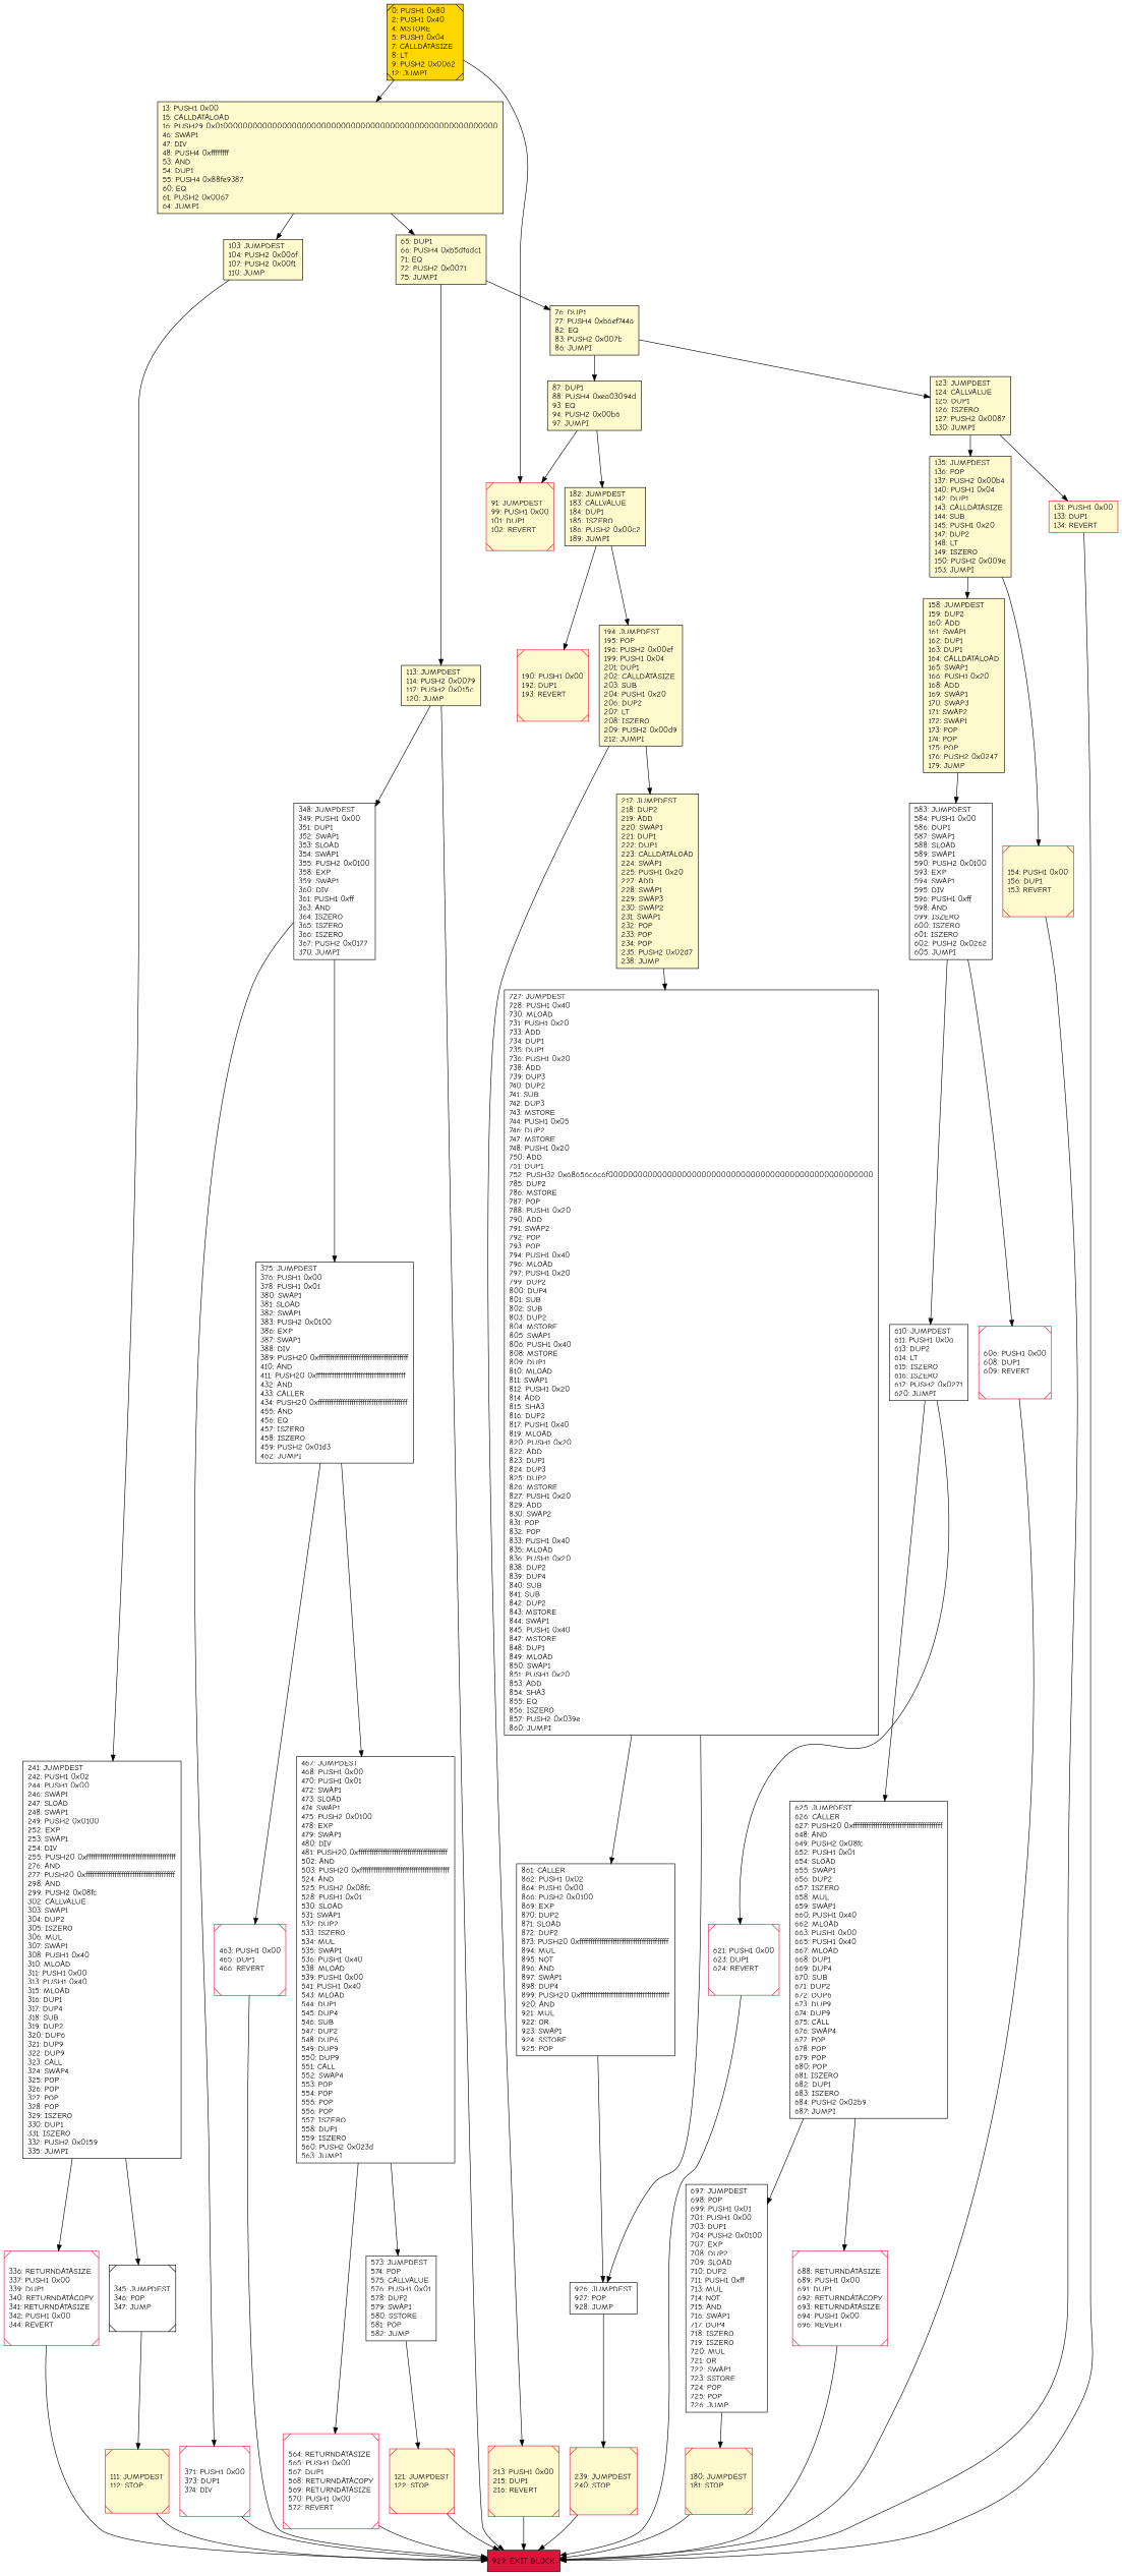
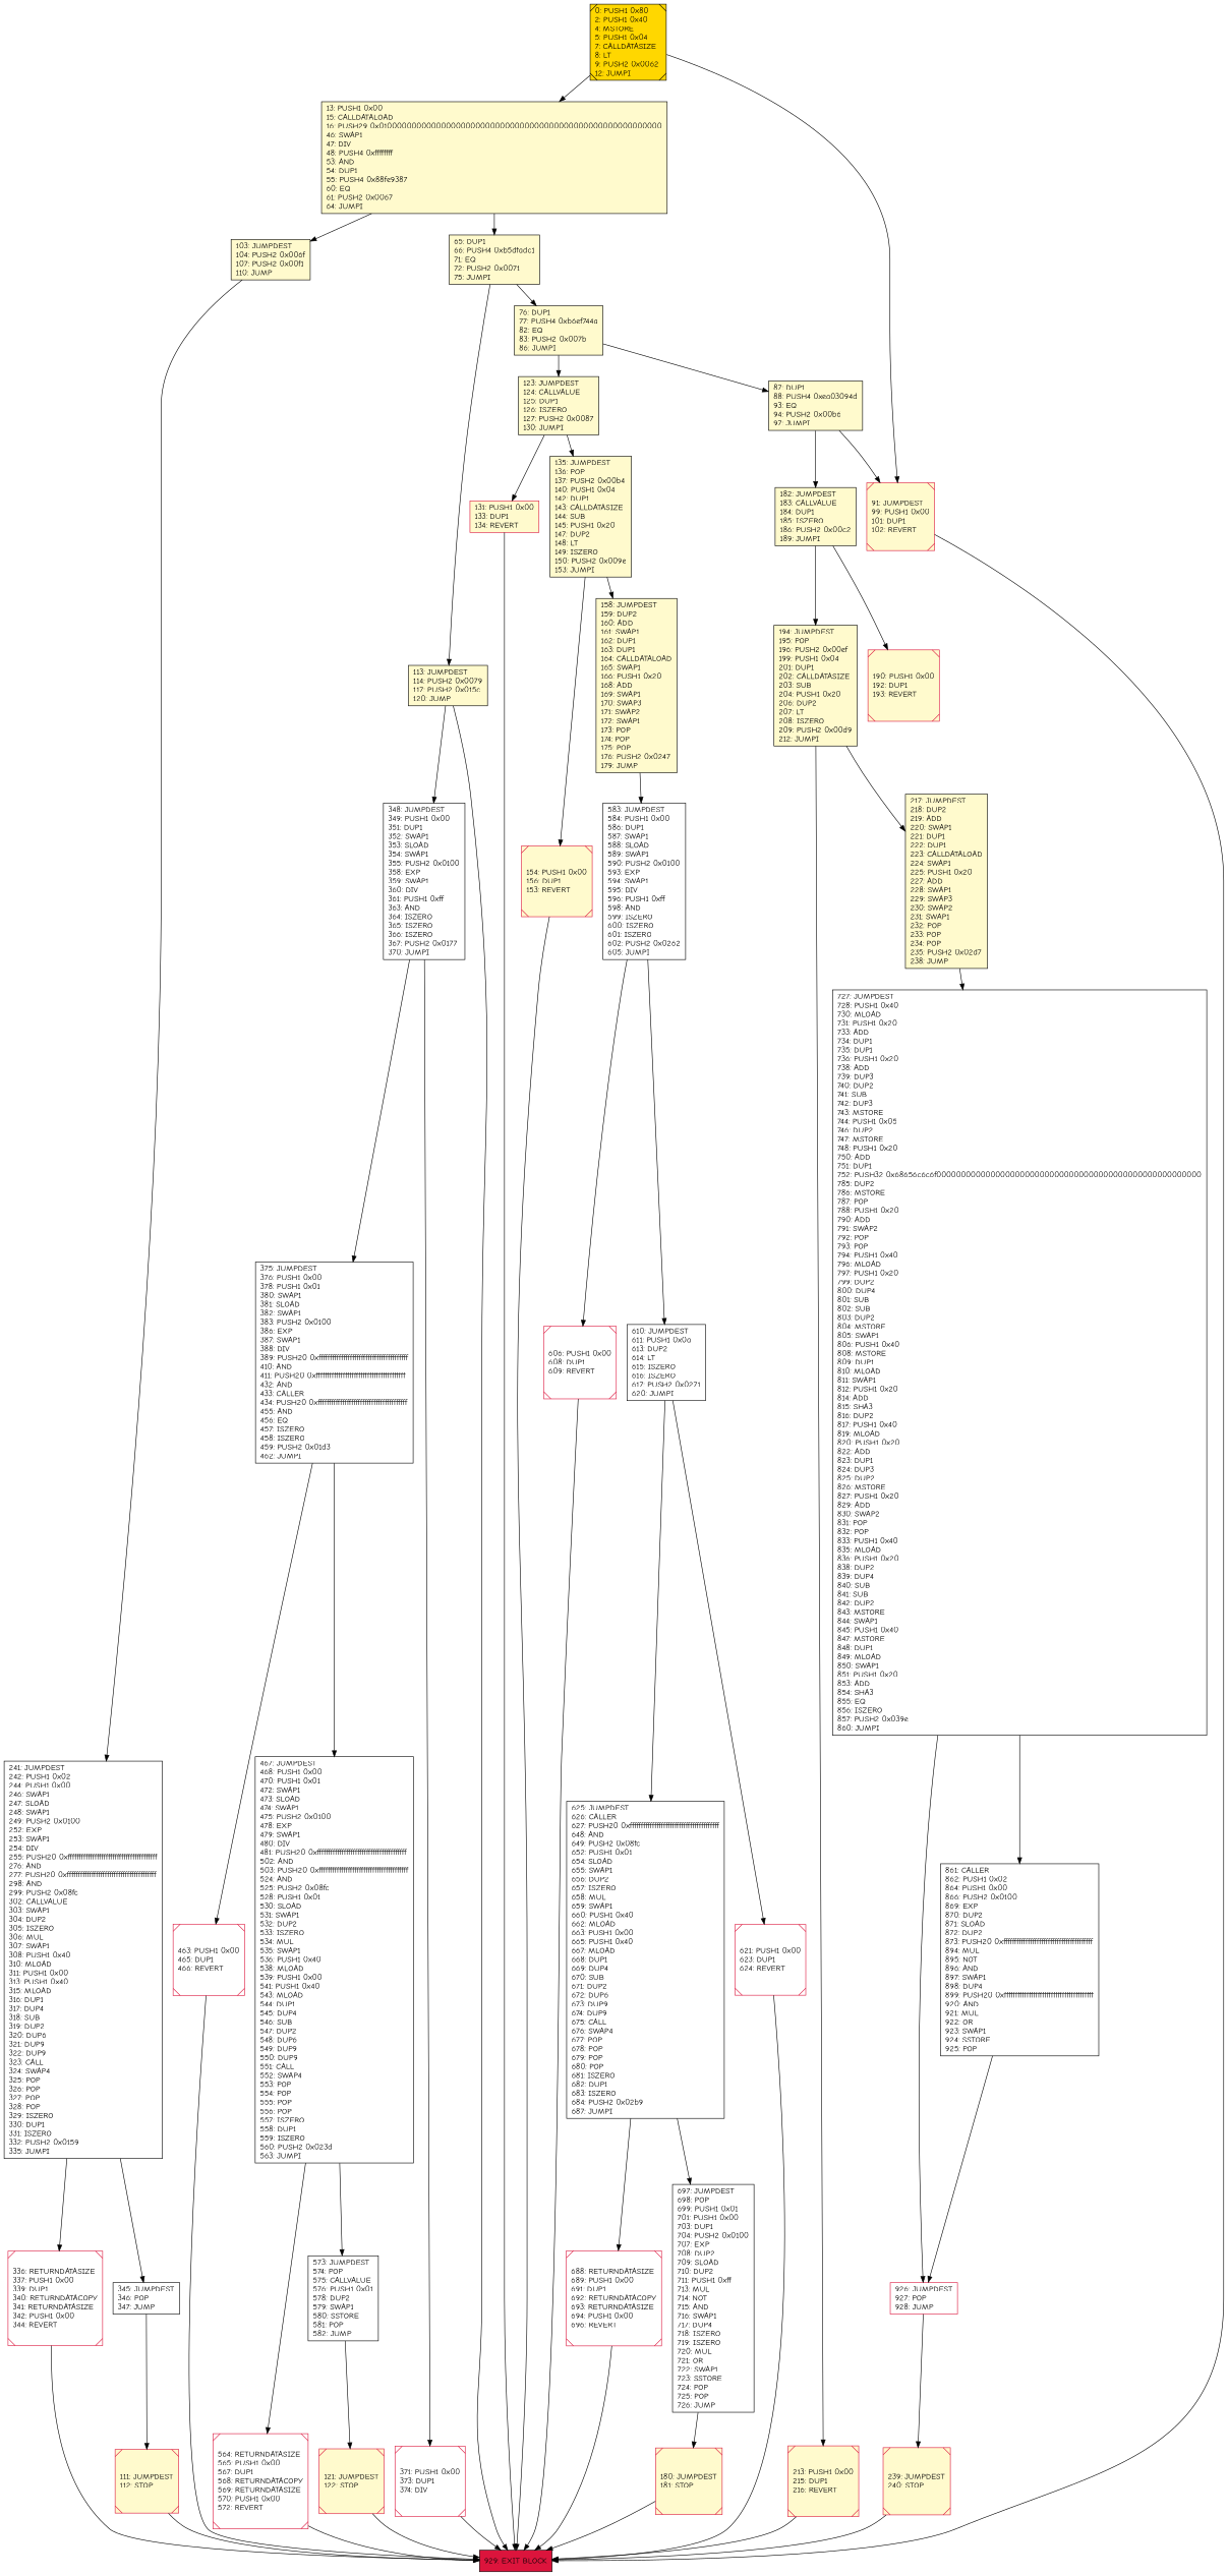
  digraph {
    fontname="Comic Neue"
    rankdir=UD
    node [color=black fillcolor=lemonchiffon fontcolor=black fontname="Comic Neue" shape=box style=filled]
    edge [fontname="Comic Neue"]
    n1 [fillcolor=white label="727: JUMPDEST\l728: PUSH1 0x40\l730: MLOAD\l731: PUSH1 0x20\l733: ADD\l734: DUP1\l735: DUP1\l736: PUSH1 0x20\l738: ADD\l739: DUP3\l740: DUP2\l741: SUB\l742: DUP3\l743: MSTORE\l744: PUSH1 0x05\l746: DUP2\l747: MSTORE\l748: PUSH1 0x20\l750: ADD\l751: DUP1\l752: PUSH32 0x68656c6c6f000000000000000000000000000000000000000000000000000000\l785: DUP2\l786: MSTORE\l787: POP\l788: PUSH1 0x20\l790: ADD\l791: SWAP2\l792: POP\l793: POP\l794: PUSH1 0x40\l796: MLOAD\l797: PUSH1 0x20\l799: DUP2\l800: DUP4\l801: SUB\l802: SUB\l803: DUP2\l804: MSTORE\l805: SWAP1\l806: PUSH1 0x40\l808: MSTORE\l809: DUP1\l810: MLOAD\l811: SWAP1\l812: PUSH1 0x20\l814: ADD\l815: SHA3\l816: DUP2\l817: PUSH1 0x40\l819: MLOAD\l820: PUSH1 0x20\l822: ADD\l823: DUP1\l824: DUP3\l825: DUP2\l826: MSTORE\l827: PUSH1 0x20\l829: ADD\l830: SWAP2\l831: POP\l832: POP\l833: PUSH1 0x40\l835: MLOAD\l836: PUSH1 0x20\l838: DUP2\l839: DUP4\l840: SUB\l841: SUB\l842: DUP2\l843: MSTORE\l844: SWAP1\l845: PUSH1 0x40\l847: MSTORE\l848: DUP1\l849: MLOAD\l850: SWAP1\l851: PUSH1 0x20\l853: ADD\l854: SHA3\l855: EQ\l856: ISZERO\l857: PUSH2 0x039e\l860: JUMPI\l"]
    n2 [fillcolor=white label="861: CALLER\l862: PUSH1 0x02\l864: PUSH1 0x00\l866: PUSH2 0x0100\l869: EXP\l870: DUP2\l871: SLOAD\l872: DUP2\l873: PUSH20 0xffffffffffffffffffffffffffffffffffffffff\l894: MUL\l895: NOT\l896: AND\l897: SWAP1\l898: DUP4\l899: PUSH20 0xffffffffffffffffffffffffffffffffffffffff\l920: AND\l921: MUL\l922: OR\l923: SWAP1\l924: SSTORE\l925: POP\l"]
-   n3 [fillcolor=white label="926: JUMPDEST\l927: POP\l928: JUMP\l"]
+   n3 [color=crimson fillcolor=white label="926: JUMPDEST\l927: POP\l928: JUMP\l"]
    n4 [color=crimson label="239: JUMPDEST\l240: STOP\l" shape=Msquare]
    n5 [fillcolor=white label="375: JUMPDEST\l376: PUSH1 0x00\l378: PUSH1 0x01\l380: SWAP1\l381: SLOAD\l382: SWAP1\l383: PUSH2 0x0100\l386: EXP\l387: SWAP1\l388: DIV\l389: PUSH20 0xffffffffffffffffffffffffffffffffffffffff\l410: AND\l411: PUSH20 0xffffffffffffffffffffffffffffffffffffffff\l432: AND\l433: CALLER\l434: PUSH20 0xffffffffffffffffffffffffffffffffffffffff\l455: AND\l456: EQ\l457: ISZERO\l458: ISZERO\l459: PUSH2 0x01d3\l462: JUMPI\l"]
    n6 [fillcolor=white label="467: JUMPDEST\l468: PUSH1 0x00\l470: PUSH1 0x01\l472: SWAP1\l473: SLOAD\l474: SWAP1\l475: PUSH2 0x0100\l478: EXP\l479: SWAP1\l480: DIV\l481: PUSH20 0xffffffffffffffffffffffffffffffffffffffff\l502: AND\l503: PUSH20 0xffffffffffffffffffffffffffffffffffffffff\l524: AND\l525: PUSH2 0x08fc\l528: PUSH1 0x01\l530: SLOAD\l531: SWAP1\l532: DUP2\l533: ISZERO\l534: MUL\l535: SWAP1\l536: PUSH1 0x40\l538: MLOAD\l539: PUSH1 0x00\l541: PUSH1 0x40\l543: MLOAD\l544: DUP1\l545: DUP4\l546: SUB\l547: DUP2\l548: DUP6\l549: DUP9\l550: DUP9\l551: CALL\l552: SWAP4\l553: POP\l554: POP\l555: POP\l556: POP\l557: ISZERO\l558: DUP1\l559: ISZERO\l560: PUSH2 0x023d\l563: JUMPI\l"]
    n7 [color=crimson fillcolor=white label="463: PUSH1 0x00\l465: DUP1\l466: REVERT\l" shape=Msquare]
    n8 [fillcolor=white label="573: JUMPDEST\l574: POP\l575: CALLVALUE\l576: PUSH1 0x01\l578: DUP2\l579: SWAP1\l580: SSTORE\l581: POP\l582: JUMP\l"]
    n9 [color=crimson fillcolor=white label="564: RETURNDATASIZE\l565: PUSH1 0x00\l567: DUP1\l568: RETURNDATACOPY\l569: RETURNDATASIZE\l570: PUSH1 0x00\l572: REVERT\l" shape=Msquare]
    n10 [fillcolor=crimson label="929: EXIT BLOCK\l"]
    n11 [color=crimson label="121: JUMPDEST\l122: STOP\l" shape=Msquare]
    n12 [color=crimson fillcolor=white label="336: RETURNDATASIZE\l337: PUSH1 0x00\l339: DUP1\l340: RETURNDATACOPY\l341: RETURNDATASIZE\l342: PUSH1 0x00\l344: REVERT\l" shape=Msquare]
    n13 [label="158: JUMPDEST\l159: DUP2\l160: ADD\l161: SWAP1\l162: DUP1\l163: DUP1\l164: CALLDATALOAD\l165: SWAP1\l166: PUSH1 0x20\l168: ADD\l169: SWAP1\l170: SWAP3\l171: SWAP2\l172: SWAP1\l173: POP\l174: POP\l175: POP\l176: PUSH2 0x0247\l179: JUMP\l"]
    n14 [fillcolor=white label="583: JUMPDEST\l584: PUSH1 0x00\l586: DUP1\l587: SWAP1\l588: SLOAD\l589: SWAP1\l590: PUSH2 0x0100\l593: EXP\l594: SWAP1\l595: DIV\l596: PUSH1 0xff\l598: AND\l599: ISZERO\l600: ISZERO\l601: ISZERO\l602: PUSH2 0x0262\l605: JUMPI\l"]
    n15 [fillcolor=white label="610: JUMPDEST\l611: PUSH1 0x0a\l613: DUP2\l614: LT\l615: ISZERO\l616: ISZERO\l617: PUSH2 0x0271\l620: JUMPI\l"]
    n16 [color=crimson fillcolor=white label="606: PUSH1 0x00\l608: DUP1\l609: REVERT\l" shape=Msquare]
    n17 [color=crimson fillcolor=white label="621: PUSH1 0x00\l623: DUP1\l624: REVERT\l" shape=Msquare]
    n18 [color=crimson fillcolor=white label="371: PUSH1 0x00\l373: DUP1\l374: DIV\l" shape=Msquare]
    n19 [fillcolor=white label="348: JUMPDEST\l349: PUSH1 0x00\l351: DUP1\l352: SWAP1\l353: SLOAD\l354: SWAP1\l355: PUSH2 0x0100\l358: EXP\l359: SWAP1\l360: DIV\l361: PUSH1 0xff\l363: AND\l364: ISZERO\l365: ISZERO\l366: ISZERO\l367: PUSH2 0x0177\l370: JUMPI\l"]
    n20 [fillcolor=white label="625: JUMPDEST\l626: CALLER\l627: PUSH20 0xffffffffffffffffffffffffffffffffffffffff\l648: AND\l649: PUSH2 0x08fc\l652: PUSH1 0x01\l654: SLOAD\l655: SWAP1\l656: DUP2\l657: ISZERO\l658: MUL\l659: SWAP1\l660: PUSH1 0x40\l662: MLOAD\l663: PUSH1 0x00\l665: PUSH1 0x40\l667: MLOAD\l668: DUP1\l669: DUP4\l670: SUB\l671: DUP2\l672: DUP6\l673: DUP9\l674: DUP9\l675: CALL\l676: SWAP4\l677: POP\l678: POP\l679: POP\l680: POP\l681: ISZERO\l682: DUP1\l683: ISZERO\l684: PUSH2 0x02b9\l687: JUMPI\l"]
    n21 [color=crimson fillcolor=white label="688: RETURNDATASIZE\l689: PUSH1 0x00\l691: DUP1\l692: RETURNDATACOPY\l693: RETURNDATASIZE\l694: PUSH1 0x00\l696: REVERT\l" shape=Msquare]
    n22 [fillcolor=white label="697: JUMPDEST\l698: POP\l699: PUSH1 0x01\l701: PUSH1 0x00\l703: DUP1\l704: PUSH2 0x0100\l707: EXP\l708: DUP2\l709: SLOAD\l710: DUP2\l711: PUSH1 0xff\l713: MUL\l714: NOT\l715: AND\l716: SWAP1\l717: DUP4\l718: ISZERO\l719: ISZERO\l720: MUL\l721: OR\l722: SWAP1\l723: SSTORE\l724: POP\l725: POP\l726: JUMP\l"]
    n23 [color=crimson label="180: JUMPDEST\l181: STOP\l" shape=Msquare]
    n24 [label="87: DUP1\l88: PUSH4 0xea03094d\l93: EQ\l94: PUSH2 0x00b6\l97: JUMPI\l"]
    n25 [label="182: JUMPDEST\l183: CALLVALUE\l184: DUP1\l185: ISZERO\l186: PUSH2 0x00c2\l189: JUMPI\l"]
    n26 [color=crimson label="91: JUMPDEST\l99: PUSH1 0x00\l101: DUP1\l102: REVERT\l" shape=Msquare]
    n27 [color=crimson label="190: PUSH1 0x00\l192: DUP1\l193: REVERT\l" shape=Msquare]
    n28 [label="194: JUMPDEST\l195: POP\l196: PUSH2 0x00ef\l199: PUSH1 0x04\l201: DUP1\l202: CALLDATASIZE\l203: SUB\l204: PUSH1 0x20\l206: DUP2\l207: LT\l208: ISZERO\l209: PUSH2 0x00d9\l212: JUMPI\l"]
    n29 [label="135: JUMPDEST\l136: POP\l137: PUSH2 0x00b4\l140: PUSH1 0x04\l142: DUP1\l143: CALLDATASIZE\l144: SUB\l145: PUSH1 0x20\l147: DUP2\l148: LT\l149: ISZERO\l150: PUSH2 0x009e\l153: JUMPI\l"]
    n30 [color=crimson label="154: PUSH1 0x00\l156: DUP1\l153: REVERT\l" shape=Msquare]
    n31 [fillcolor=white label="241: JUMPDEST\l242: PUSH1 0x02\l244: PUSH1 0x00\l246: SWAP1\l247: SLOAD\l248: SWAP1\l249: PUSH2 0x0100\l252: EXP\l253: SWAP1\l254: DIV\l255: PUSH20 0xffffffffffffffffffffffffffffffffffffffff\l276: AND\l277: PUSH20 0xffffffffffffffffffffffffffffffffffffffff\l298: AND\l299: PUSH2 0x08fc\l302: CALLVALUE\l303: SWAP1\l304: DUP2\l305: ISZERO\l306: MUL\l307: SWAP1\l308: PUSH1 0x40\l310: MLOAD\l311: PUSH1 0x00\l313: PUSH1 0x40\l315: MLOAD\l316: DUP1\l317: DUP4\l318: SUB\l319: DUP2\l320: DUP6\l321: DUP9\l322: DUP9\l323: CALL\l324: SWAP4\l325: POP\l326: POP\l327: POP\l328: POP\l329: ISZERO\l330: DUP1\l331: ISZERO\l332: PUSH2 0x0159\l335: JUMPI\l"]
-   n32 [fillcolor=white label="345: JUMPDEST\l346: POP\l347: JUMP\l" shape=Msquare]
+   n32 [fillcolor=white label="345: JUMPDEST\l346: POP\l347: JUMP\l"]
    n33 [color=crimson label="111: JUMPDEST\l112: STOP\l" shape=Msquare]
    n34 [label="217: JUMPDEST\l218: DUP2\l219: ADD\l220: SWAP1\l221: DUP1\l222: DUP1\l223: CALLDATALOAD\l224: SWAP1\l225: PUSH1 0x20\l227: ADD\l228: SWAP1\l229: SWAP3\l230: SWAP2\l231: SWAP1\l232: POP\l233: POP\l234: POP\l235: PUSH2 0x02d7\l238: JUMP\l"]
    n35 [color=crimson label="213: PUSH1 0x00\l215: DUP1\l216: REVERT\l" shape=Msquare]
    n36 [color=crimson label="131: PUSH1 0x00\l133: DUP1\l134: REVERT\l"]
    n37 [fillcolor=gold label="0: PUSH1 0x80\l2: PUSH1 0x40\l4: MSTORE\l5: PUSH1 0x04\l7: CALLDATASIZE\l8: LT\l9: PUSH2 0x0062\l12: JUMPI\l" shape=Msquare]
    n38 [label="13: PUSH1 0x00\l15: CALLDATALOAD\l16: PUSH29 0x0100000000000000000000000000000000000000000000000000000000\l46: SWAP1\l47: DIV\l48: PUSH4 0xffffffff\l53: AND\l54: DUP1\l55: PUSH4 0x88fe9387\l60: EQ\l61: PUSH2 0x0067\l64: JUMPI\l"]
    n39 [label="103: JUMPDEST\l104: PUSH2 0x006f\l107: PUSH2 0x00f1\l110: JUMP\l"]
    n40 [label="65: DUP1\l66: PUSH4 0xb5dfadc1\l71: EQ\l72: PUSH2 0x0071\l75: JUMPI\l"]
    n41 [label="76: DUP1\l77: PUSH4 0xb6ef744a\l82: EQ\l83: PUSH2 0x007b\l86: JUMPI\l"]
    n42 [label="123: JUMPDEST\l124: CALLVALUE\l125: DUP1\l126: ISZERO\l127: PUSH2 0x0087\l130: JUMPI\l"]
    n43 [label="113: JUMPDEST\l114: PUSH2 0x0079\l117: PUSH2 0x015c\l120: JUMP\l"]
    n1 -> n2
    n1 -> n3
    n2 -> n3
    n3 -> n4
    n4 -> n10
    n5 -> n6
    n5 -> n7
    n6 -> n8
    n6 -> n9
    n7 -> n10
    n8 -> n11
    n9 -> n10
    n11 -> n10
    n12 -> n10
    n13 -> n14
    n14 -> n15
    n14 -> n16
    n15 -> n17
    n15 -> n20
    n16 -> n10
    n17 -> n10
    n18 -> n10
    n19 -> n5
    n19 -> n18
    n20 -> n21
    n20 -> n22
    n21 -> n10
    n22 -> n23
    n23 -> n10
    n24 -> n25
    n24 -> n26
    n25 -> n27
    n25 -> n28
+   n26 -> n10
    n28 -> n34
    n28 -> n35
    n29 -> n13
    n29 -> n30
    n30 -> n10
    n31 -> n12
    n31 -> n32
    n32 -> n33
    n33 -> n10
    n34 -> n1
    n35 -> n10
    n36 -> n10
    n37 -> n26
    n37 -> n38
    n38 -> n39
    n38 -> n40
    n39 -> n31
    n40 -> n41
    n40 -> n43
    n41 -> n24
    n41 -> n42
    n42 -> n29
    n42 -> n36
    n43 -> n10
    n43 -> n19
  }
